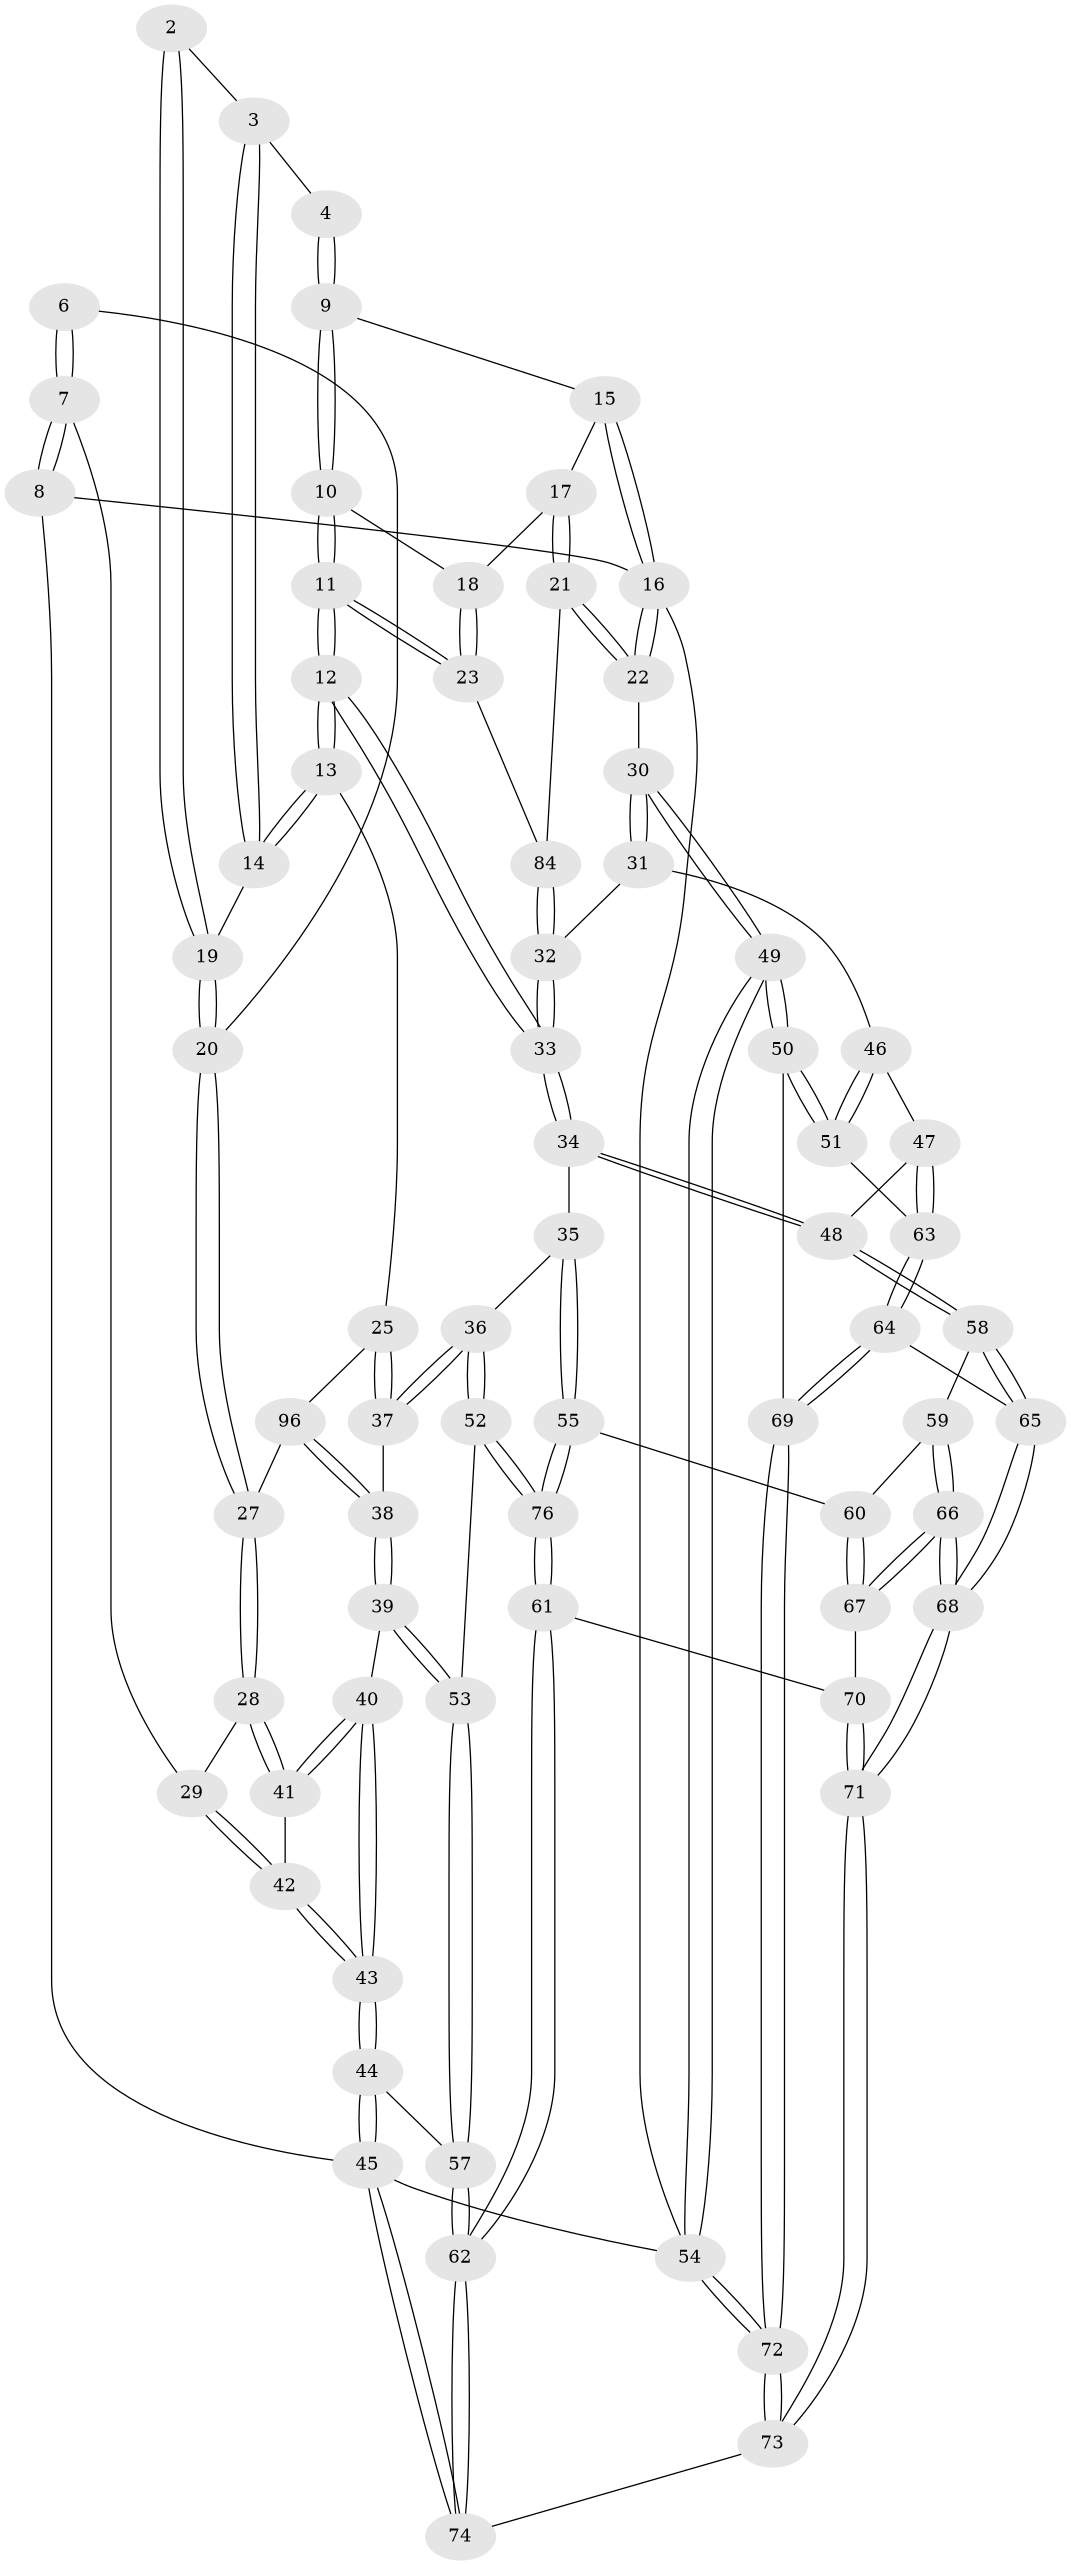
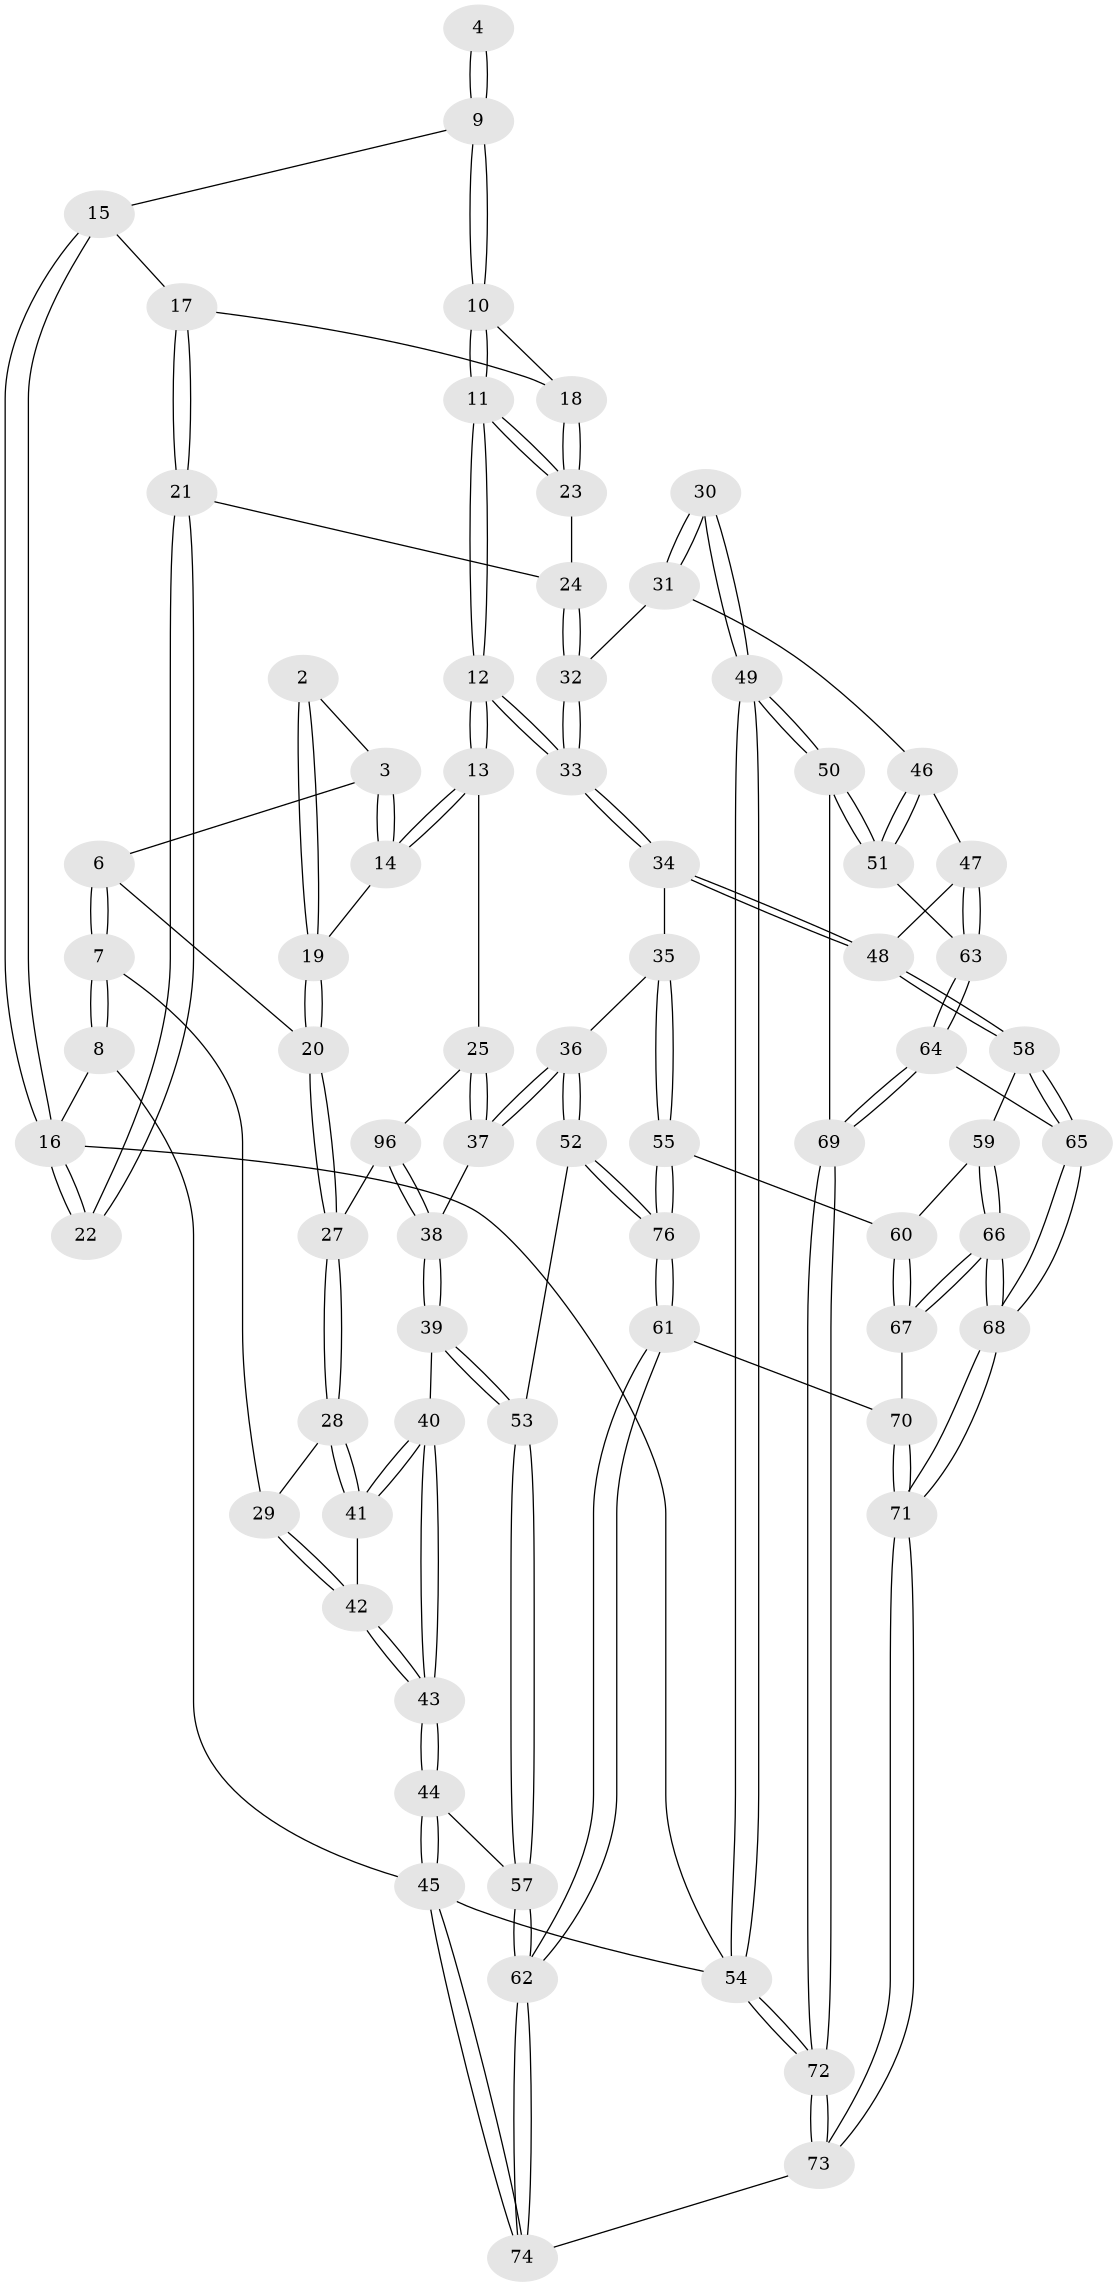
  graph {
    node [color=gray90 style=filled]
    2
    3
    19
    6
    7
    20
    4
    14
    9
    10
    15
    8
    16
    45
    29
    27
    42
    22
    54
    74
    11
    18
    17
    12
    23
    13
    33
-   24 [label=84]
+   24
    25
    34
    n31 [label=96]
    37
    21
    30
    72
    28
    32
    31
    49
    38
    39
    41
    43
    46
    50
    47
    51
    35
    48
    36
    55
    58
    52
    n54 [label=76]
    60
    53
    40
    57
    44
    62
    63
    64
    59
    65
    69
    61
    73
    67
    70
    66
    68
    71
    2 -- 3
    2 -- 19
    2 -- 19
-   3 -- 4
+   3 -- 6
    3 -- 14
    3 -- 14
    19 -- 20
    19 -- 20
    6 -- 7
    6 -- 7
    6 -- 20
    7 -- 8
    7 -- 8
    7 -- 29
    20 -- 27
    20 -- 27
    4 -- 9
    4 -- 9
    14 -- 19
    9 -- 10
    9 -- 10
    9 -- 15
    10 -- 11
    10 -- 11
    10 -- 18
    15 -- 16
    15 -- 16
    15 -- 17
    8 -- 16
    8 -- 45
    16 -- 22
    16 -- 22
    16 -- 54
    45 -- 54
    45 -- 74
    45 -- 74
    29 -- 42
    29 -- 42
    27 -- 28
    27 -- 28
    42 -- 43
    42 -- 43
-   22 -- 30
    54 -- 72
    54 -- 72
    11 -- 12
    11 -- 12
    11 -- 23
    11 -- 23
    18 -- 23
    18 -- 23
    17 -- 18
    17 -- 21
    17 -- 21
    12 -- 13
    12 -- 13
    12 -- 33
    12 -- 33
    23 -- 24
    13 -- 14
    13 -- 14
    13 -- 25
    33 -- 34
    33 -- 34
    24 -- 32
    24 -- 32
    25 -- n31
    25 -- 37
    25 -- 37
    34 -- 35
    34 -- 48
    34 -- 48
    n31 -- 27
    n31 -- 38
    n31 -- 38
    37 -- 38
    21 -- 22
    21 -- 22
    21 -- 24
    30 -- 31
    30 -- 31
    30 -- 49
    30 -- 49
    72 -- 73
    72 -- 73
    28 -- 29
    28 -- 41
    28 -- 41
    32 -- 33
    32 -- 33
    31 -- 32
    31 -- 46
    49 -- 54
    49 -- 54
    49 -- 50
    49 -- 50
    38 -- 39
    38 -- 39
    39 -- 53
    39 -- 53
    39 -- 40
    41 -- 42
    43 -- 44
    43 -- 44
    46 -- 47
    46 -- 51
    46 -- 51
    50 -- 51
    50 -- 51
    50 -- 69
    47 -- 48
    47 -- 63
    47 -- 63
    51 -- 63
    35 -- 36
    35 -- 55
    35 -- 55
    48 -- 58
    48 -- 58
    36 -- 37
    36 -- 37
    36 -- 52
    36 -- 52
    55 -- n54
    55 -- n54
    55 -- 60
    58 -- 59
    58 -- 65
    58 -- 65
    52 -- n54
    52 -- n54
    52 -- 53
    n54 -- 61
    n54 -- 61
    60 -- 67
    60 -- 67
    53 -- 57
    53 -- 57
    40 -- 41
    40 -- 41
    40 -- 43
    40 -- 43
    57 -- 62
    57 -- 62
    44 -- 45
    44 -- 45
    44 -- 57
    62 -- 74
    62 -- 74
    63 -- 64
    63 -- 64
    64 -- 65
    64 -- 69
    64 -- 69
    59 -- 60
    59 -- 66
    59 -- 66
    65 -- 68
    65 -- 68
    69 -- 72
    69 -- 72
    61 -- 62
    61 -- 62
    61 -- 70
    73 -- 74
    67 -- 70
    70 -- 71
    70 -- 71
    66 -- 67
    66 -- 67
    66 -- 68
    66 -- 68
    68 -- 71
    68 -- 71
    71 -- 73
    71 -- 73
  }
